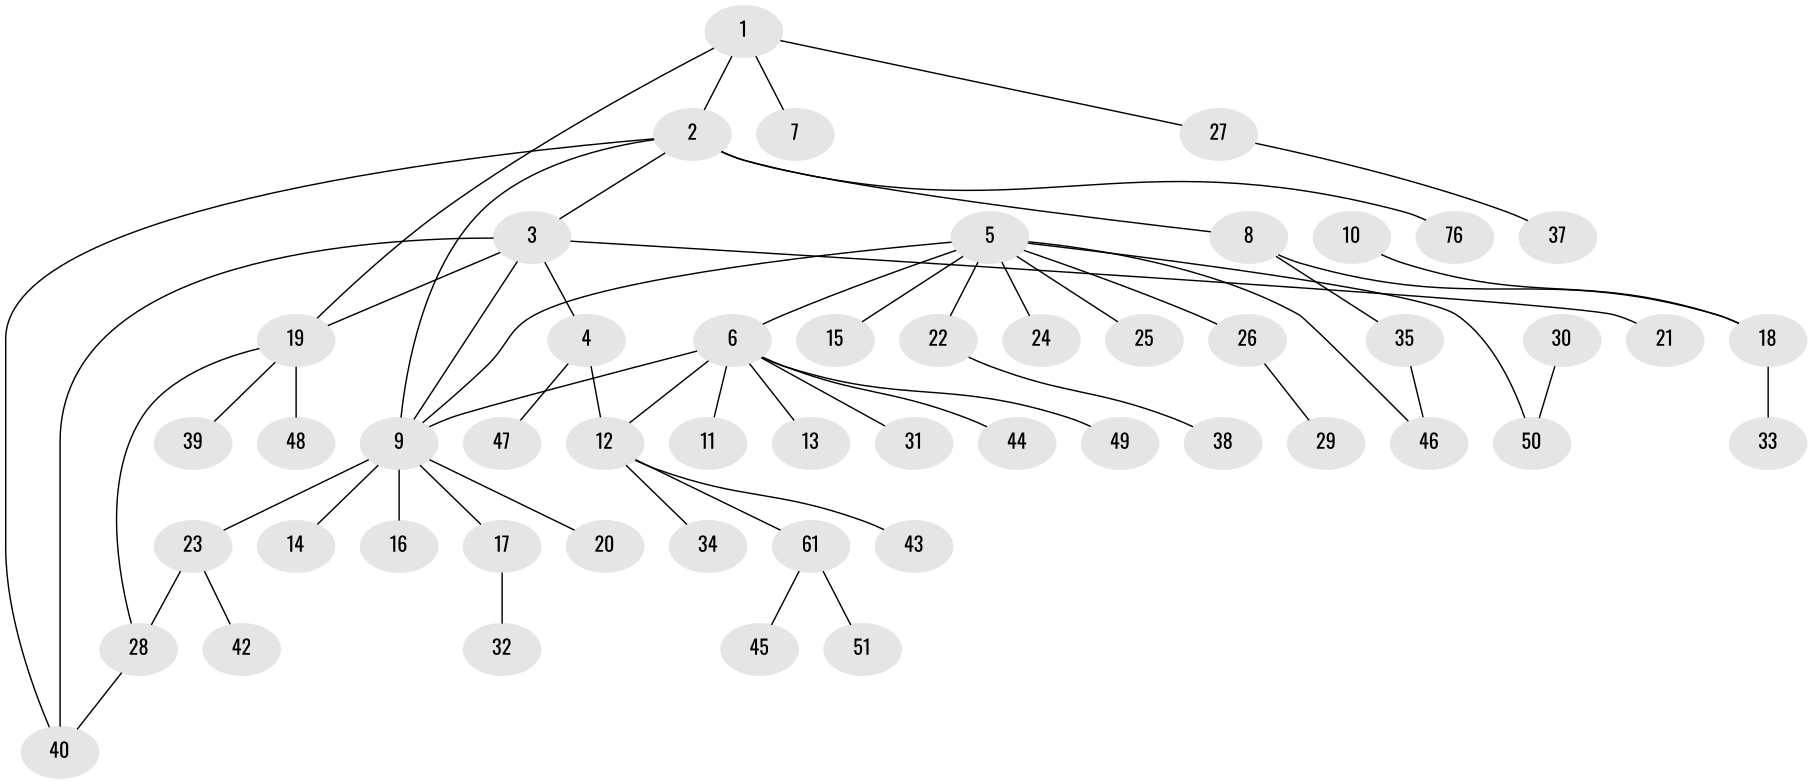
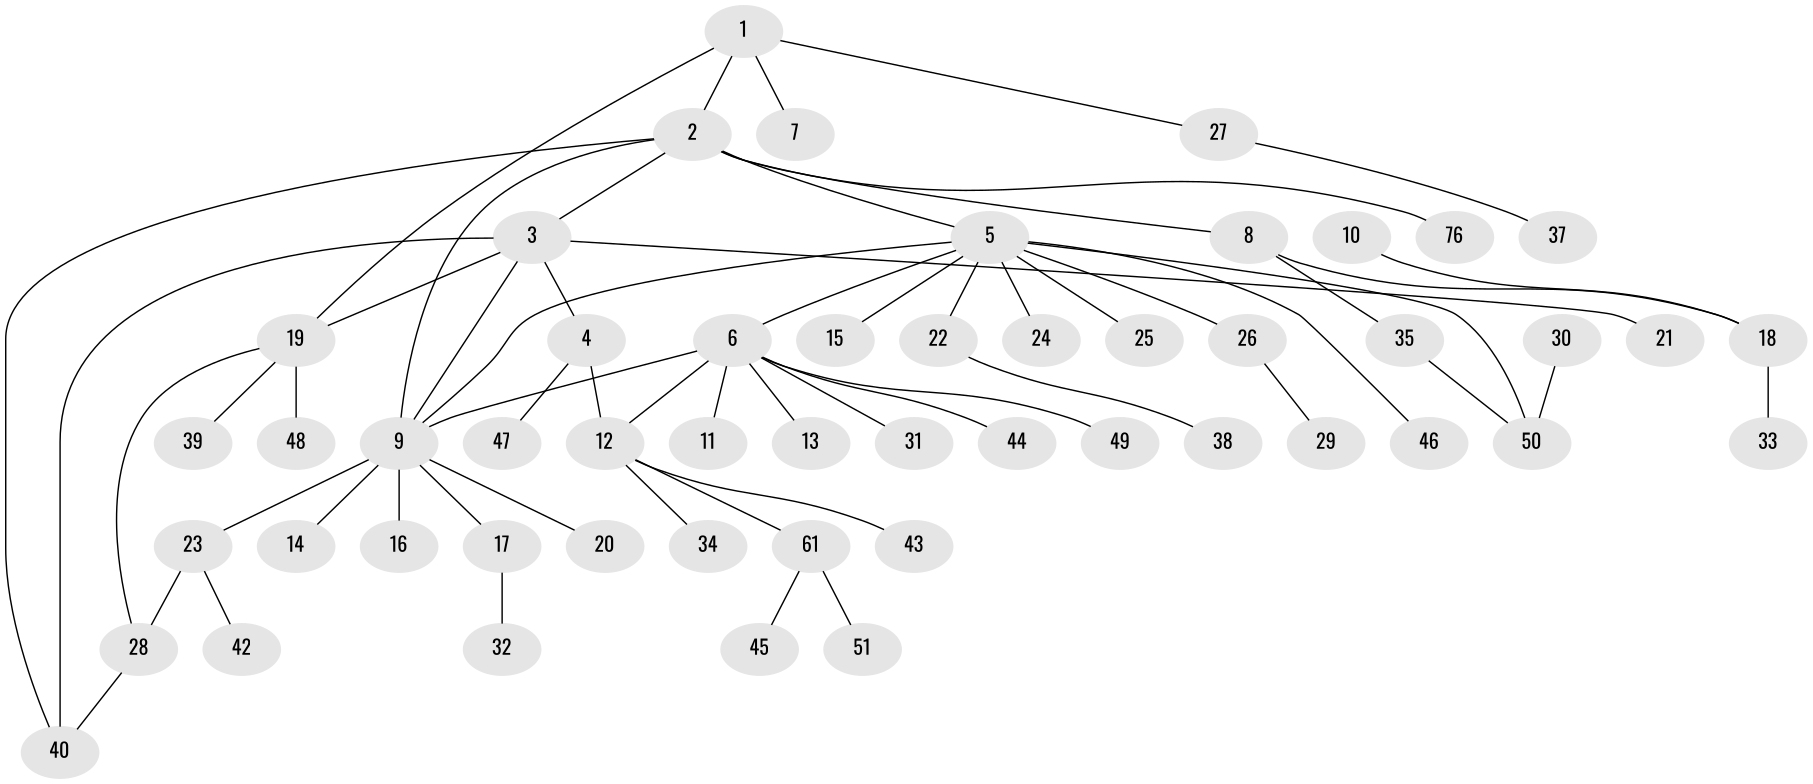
  graph {
    fontname=Oswald
    node [color=gray90 fontname=Oswald style=filled]
    edge [fontname=Oswald]
    1
    2
    7
    19
    27
    3
    5
    8
    9
    n10 [label=76]
    40
    28
    39
    48
    37
    4
    21
    6
    15
    22
    24
    25
    26
    46
    50
    35
    18
    14
    16
    17
    20
    23
    12
    47
    30
    34
    n37 [label=61]
    43
    11
    13
    31
    44
    49
    38
    29
    10
    32
    42
    33
    45
    51
    1 -- 2
    1 -- 7
    1 -- 19
    1 -- 27
    2 -- 3
+   2 -- 5
    2 -- 8
    2 -- 9
    2 -- n10
    2 -- 40
    19 -- 28
    19 -- 39
    19 -- 48
    27 -- 37
    3 -- 19
    3 -- 9
    3 -- 40
    3 -- 4
    3 -- 21
    5 -- 9
    5 -- 6
    5 -- 15
    5 -- 22
    5 -- 24
    5 -- 25
    5 -- 26
    5 -- 46
    5 -- 50
    8 -- 35
    8 -- 18
    9 -- 14
    9 -- 16
    9 -- 17
    9 -- 20
    9 -- 23
    28 -- 40
    4 -- 12
    4 -- 47
    6 -- 9
    6 -- 12
    6 -- 11
    6 -- 13
    6 -- 31
    6 -- 44
    6 -- 49
    22 -- 38
    26 -- 29
-   35 -- 46
+   35 -- 50
    18 -- 33
    17 -- 32
    23 -- 28
    23 -- 42
    12 -- 34
    12 -- n37
    12 -- 43
    30 -- 50
    n37 -- 45
    n37 -- 51
    10 -- 18
  }
